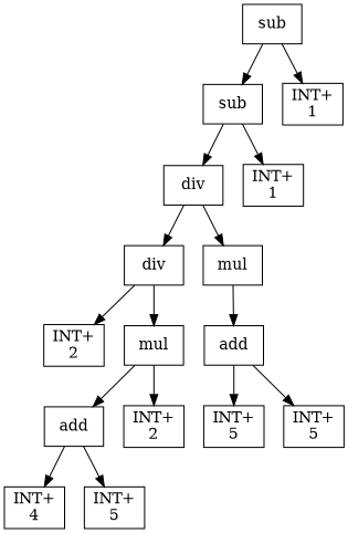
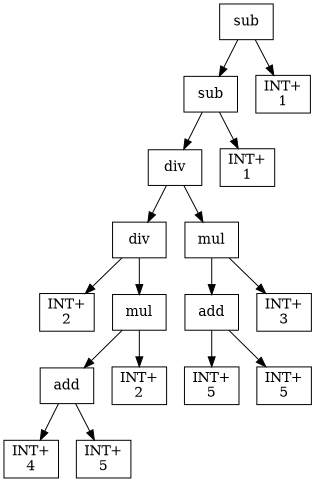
  digraph {
    node [shape=box]
    n1 [label=sub]
    n2 [label=sub]
    n3 [label="INT+\n1"]
    n4 [label=div]
    n5 [label="INT+\n1"]
    n6 [label=div]
    n7 [label=mul]
    n8 [label="INT+\n2"]
    n9 [label=mul]
    n10 [label=add]
    n11 [label="INT+\n2"]
    n12 [label="INT+\n4"]
    n13 [label="INT+\n5"]
    n14 [label=add]
+   n15 [label="INT+\n3"]
    n16 [label="INT+\n5"]
    n17 [label="INT+\n5"]
    n1 -> n2
    n1 -> n3
    n2 -> n4
    n2 -> n5
    n4 -> n6
    n4 -> n7
    n6 -> n8
    n6 -> n9
    n7 -> n14
+   n7 -> n15
    n9 -> n10
    n9 -> n11
    n10 -> n12
    n10 -> n13
    n14 -> n16
    n14 -> n17
  }
